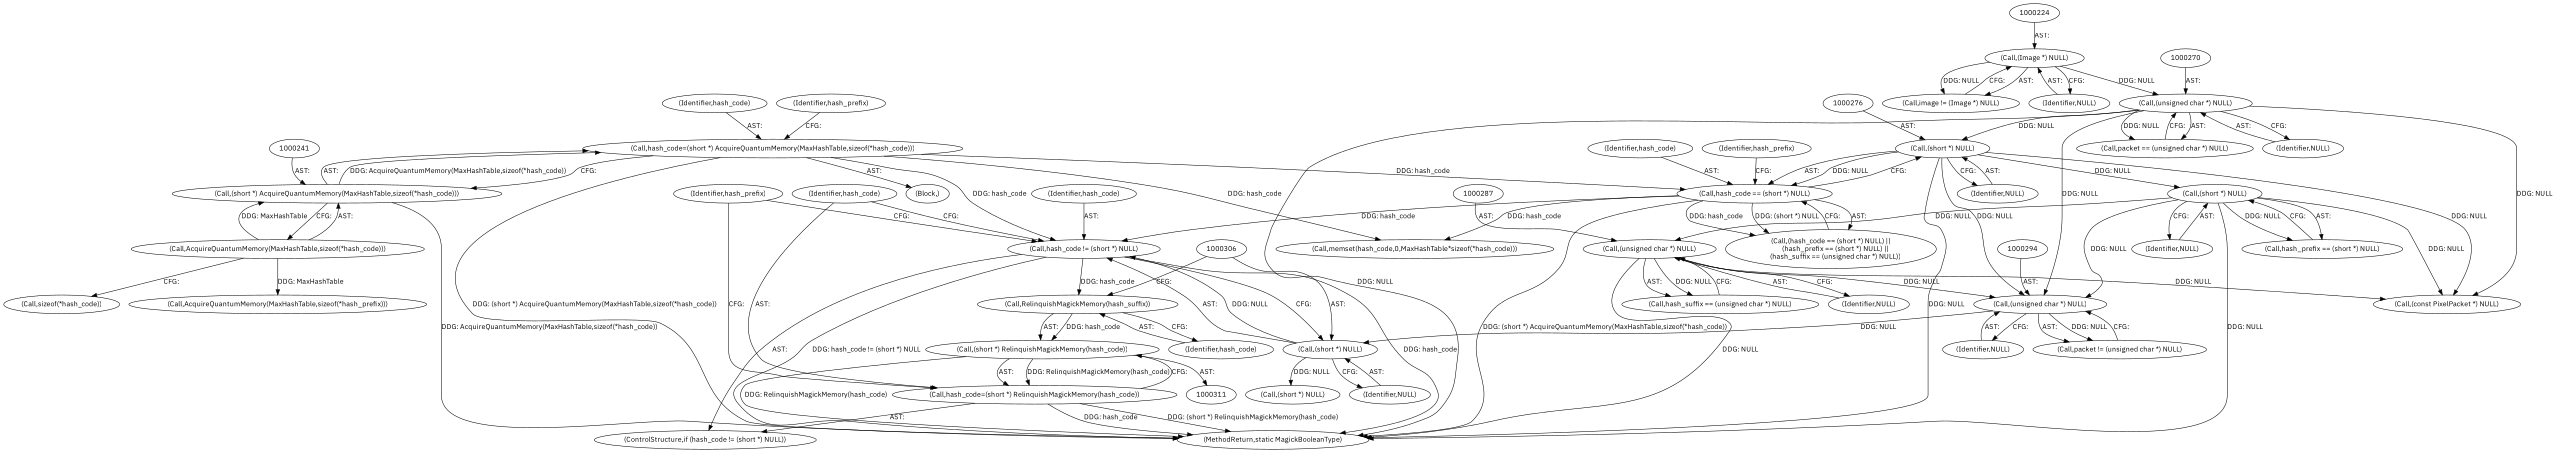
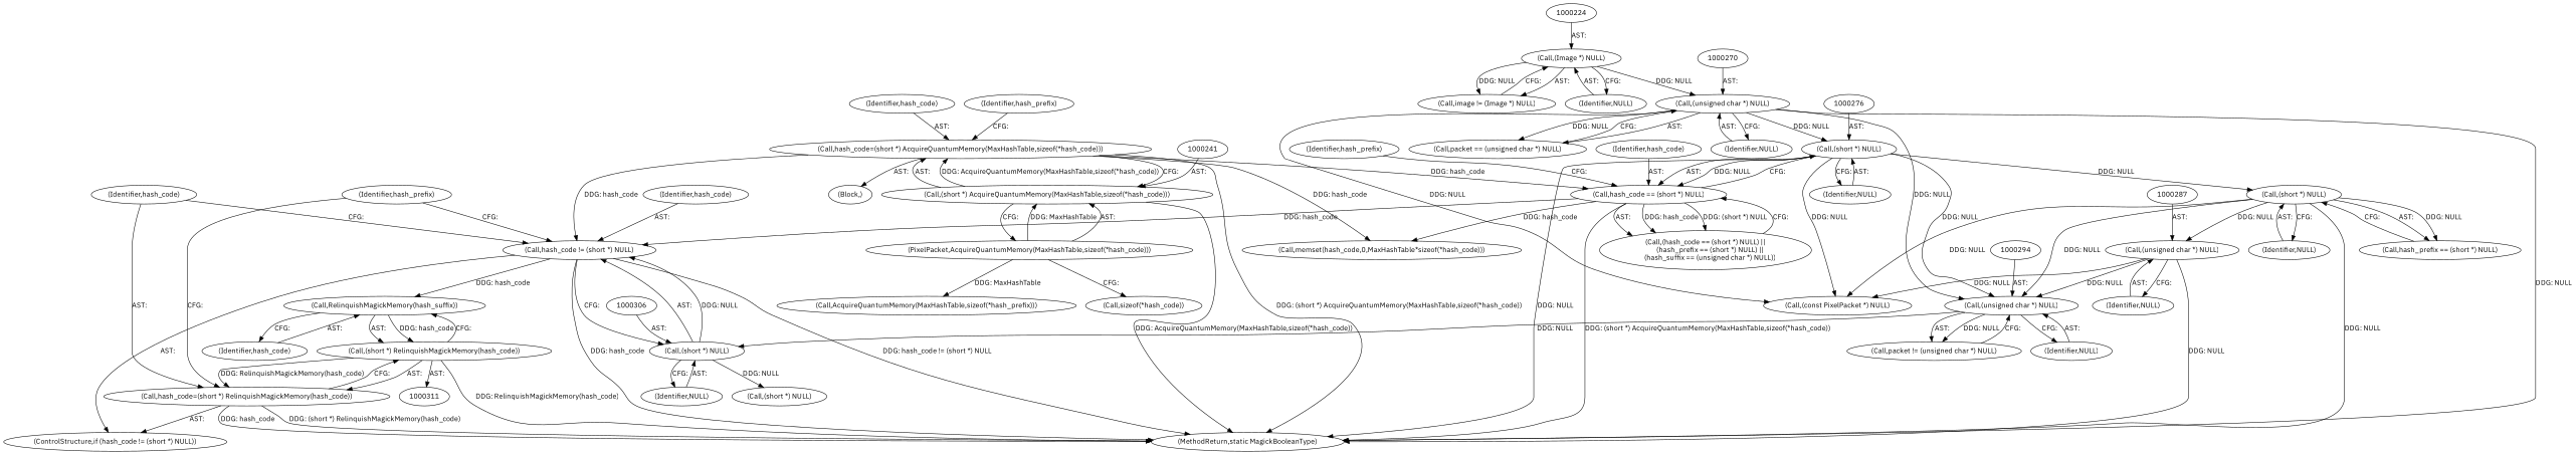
  digraph {
    fontname="IBM Plex Sans"
    node [fontname="IBM Plex Sans"]
    edge [fontname="IBM Plex Sans"]
    n1 [label="(Call,RelinquishMagickMemory(hash_suffix))"]
    n2 [label="(Call,(short *) RelinquishMagickMemory(hash_code))"]
    n3 [label="(Identifier,hash_code)"]
    n4 [label="(MethodReturn,static MagickBooleanType)"]
    n5 [label="(Call,hash_code=(short *) RelinquishMagickMemory(hash_code))"]
    1000311
    n7 [label="(Call,hash_code != (short *) NULL)"]
    n8 [label="(Call,(short *) NULL)"]
    n9 [label="(ControlStructure,if (hash_code != (short *) NULL))"]
    n10 [label="(Call,(short *) NULL)"]
    n11 [label="(Identifier,NULL)"]
    n12 [label="(Call,hash_code=(short *) AcquireQuantumMemory(MaxHashTable,sizeof(*hash_code)))"]
    n13 [label="(Call,(short *) AcquireQuantumMemory(MaxHashTable,sizeof(*hash_code)))"]
    n14 [label="(Call,hash_code == (short *) NULL)"]
    n15 [label="(Block,)"]
    n16 [label="(Call,memset(hash_code,0,MaxHashTable*sizeof(*hash_code)))"]
-   n17 [label="(Call,AcquireQuantumMemory(MaxHashTable,sizeof(*hash_code)))"]
+   n17 [label="(PixelPacket,AcquireQuantumMemory(MaxHashTable,sizeof(*hash_code)))"]
    n18 [label="(Call,(short *) NULL)"]
    n19 [label="(Call,(hash_code == (short *) NULL) ||\n      (hash_prefix == (short *) NULL) ||\n      (hash_suffix == (unsigned char *) NULL))"]
    n20 [label="(Call,AcquireQuantumMemory(MaxHashTable,sizeof(*hash_prefix)))"]
    n21 [label="(Call,sizeof(*hash_code))"]
    n22 [label="(Call,(unsigned char *) NULL)"]
    n23 [label="(Call,(short *) NULL)"]
    n24 [label="(Identifier,NULL)"]
    n25 [label="(Call,(const PixelPacket *) NULL)"]
    n26 [label="(Call,packet != (unsigned char *) NULL)"]
    n27 [label="(Identifier,NULL)"]
    n28 [label="(Call,(unsigned char *) NULL)"]
    n29 [label="(Identifier,NULL)"]
    n30 [label="(Call,hash_prefix == (short *) NULL)"]
    n31 [label="(Call,(unsigned char *) NULL)"]
    n32 [label="(Call,packet == (unsigned char *) NULL)"]
    n33 [label="(Identifier,NULL)"]
    n34 [label="(Call,(Image *) NULL)"]
    n35 [label="(Call,image != (Image *) NULL)"]
    n36 [label="(Identifier,NULL)"]
    n37 [label="(Identifier,NULL)"]
-   n38 [label="(Call,hash_suffix == (unsigned char *) NULL)"]
    n39 [label="(Identifier,hash_code)"]
    n40 [label="(Identifier,hash_prefix)"]
    n41 [label="(Identifier,hash_code)"]
    n42 [label="(Identifier,hash_prefix)"]
    n43 [label="(Identifier,hash_code)"]
    n44 [label="(Identifier,hash_prefix)"]
    n45 [label="(Identifier,hash_code)"]
    1000241
    1000276
    1000270
    1000224
    1000306
    1000294
    1000287
    n1 -> n2 [label="AST: "]
    n1 -> n2 [label="DDG: hash_code"]
    n1 -> n3 [label="CFG: "]
-   1000306 -> n1 [label="CFG: "]
+   n2 -> n1 [label="CFG: "]
    n2 -> n4 [label="DDG: RelinquishMagickMemory(hash_code)"]
    n2 -> n5 [label="AST: "]
    n2 -> n5 [label="DDG: RelinquishMagickMemory(hash_code)"]
    n2 -> 1000311 [label="AST: "]
    n3 -> n1 [label="AST: "]
    n5 -> n2 [label="CFG: "]
    n5 -> n4 [label="DDG: (short *) RelinquishMagickMemory(hash_code)"]
    n5 -> n4 [label="DDG: hash_code"]
    n5 -> n9 [label="AST: "]
    n7 -> n1 [label="DDG: hash_code"]
    n7 -> n4 [label="DDG: hash_code"]
    n7 -> n4 [label="DDG: hash_code != (short *) NULL"]
    n7 -> n8 [label="CFG: "]
    n7 -> n9 [label="AST: "]
    n8 -> n7 [label="AST: "]
    n8 -> n7 [label="DDG: NULL"]
    n8 -> n10 [label="DDG: NULL"]
    n8 -> n11 [label="CFG: "]
    n11 -> n8 [label="AST: "]
    n12 -> n4 [label="DDG: (short *) AcquireQuantumMemory(MaxHashTable,sizeof(*hash_code))"]
    n12 -> n7 [label="DDG: hash_code"]
    n12 -> n13 [label="CFG: "]
    n12 -> n14 [label="DDG: hash_code"]
    n12 -> n15 [label="AST: "]
    n12 -> n16 [label="DDG: hash_code"]
    n13 -> n4 [label="DDG: AcquireQuantumMemory(MaxHashTable,sizeof(*hash_code))"]
    n13 -> n12 [label="AST: "]
    n13 -> n12 [label="DDG: AcquireQuantumMemory(MaxHashTable,sizeof(*hash_code))"]
    n13 -> n17 [label="CFG: "]
    n14 -> n4 [label="DDG: (short *) AcquireQuantumMemory(MaxHashTable,sizeof(*hash_code))"]
    n14 -> n7 [label="DDG: hash_code"]
    n14 -> n16 [label="DDG: hash_code"]
    n14 -> n18 [label="CFG: "]
    n14 -> n19 [label="AST: "]
    n14 -> n19 [label="DDG: hash_code"]
    n14 -> n19 [label="DDG: (short *) NULL"]
    n17 -> n13 [label="AST: "]
    n17 -> n13 [label="DDG: MaxHashTable"]
    n17 -> n20 [label="DDG: MaxHashTable"]
    n17 -> n21 [label="CFG: "]
    n18 -> n4 [label="DDG: NULL"]
    n18 -> n14 [label="AST: "]
    n18 -> n14 [label="DDG: NULL"]
    n18 -> n22 [label="DDG: NULL"]
    n18 -> n23 [label="DDG: NULL"]
    n18 -> n24 [label="CFG: "]
    n18 -> n25 [label="DDG: NULL"]
    n19 -> n14 [label="CFG: "]
    n22 -> n8 [label="DDG: NULL"]
    n22 -> n26 [label="AST: "]
    n22 -> n26 [label="DDG: NULL"]
    n22 -> n27 [label="CFG: "]
    n23 -> n4 [label="DDG: NULL"]
    n23 -> n22 [label="DDG: NULL"]
    n23 -> n25 [label="DDG: NULL"]
    n23 -> n28 [label="DDG: NULL"]
    n23 -> n29 [label="CFG: "]
    n23 -> n30 [label="AST: "]
    n23 -> n30 [label="DDG: NULL"]
    n24 -> n18 [label="AST: "]
    n26 -> n22 [label="CFG: "]
    n27 -> n22 [label="AST: "]
    n28 -> n4 [label="DDG: NULL"]
    n28 -> n22 [label="DDG: NULL"]
    n28 -> n25 [label="DDG: NULL"]
    n28 -> n37 [label="CFG: "]
-   n28 -> n38 [label="AST: "]
-   n28 -> n38 [label="DDG: NULL"]
    n29 -> n23 [label="AST: "]
    n30 -> n23 [label="CFG: "]
    n31 -> n4 [label="DDG: NULL"]
    n31 -> n18 [label="DDG: NULL"]
    n31 -> n22 [label="DDG: NULL"]
    n31 -> n25 [label="DDG: NULL"]
    n31 -> n32 [label="AST: "]
    n31 -> n32 [label="DDG: NULL"]
    n31 -> n33 [label="CFG: "]
    n32 -> n31 [label="CFG: "]
    n33 -> n31 [label="AST: "]
    n34 -> n31 [label="DDG: NULL"]
    n34 -> n35 [label="AST: "]
    n34 -> n35 [label="DDG: NULL"]
    n34 -> n36 [label="CFG: "]
    n35 -> n34 [label="CFG: "]
    n36 -> n34 [label="AST: "]
    n37 -> n28 [label="AST: "]
-   n38 -> n28 [label="CFG: "]
    n39 -> n12 [label="AST: "]
    n40 -> n14 [label="CFG: "]
    n41 -> n5 [label="AST: "]
    n41 -> n7 [label="CFG: "]
    n42 -> n12 [label="CFG: "]
    n43 -> n7 [label="AST: "]
    n44 -> n5 [label="CFG: "]
    n44 -> n7 [label="CFG: "]
    n45 -> n14 [label="AST: "]
    1000241 -> n13 [label="AST: "]
    1000276 -> n18 [label="AST: "]
    1000270 -> n31 [label="AST: "]
    1000224 -> n34 [label="AST: "]
    1000306 -> n8 [label="AST: "]
    1000294 -> n22 [label="AST: "]
    1000287 -> n28 [label="AST: "]
  }
